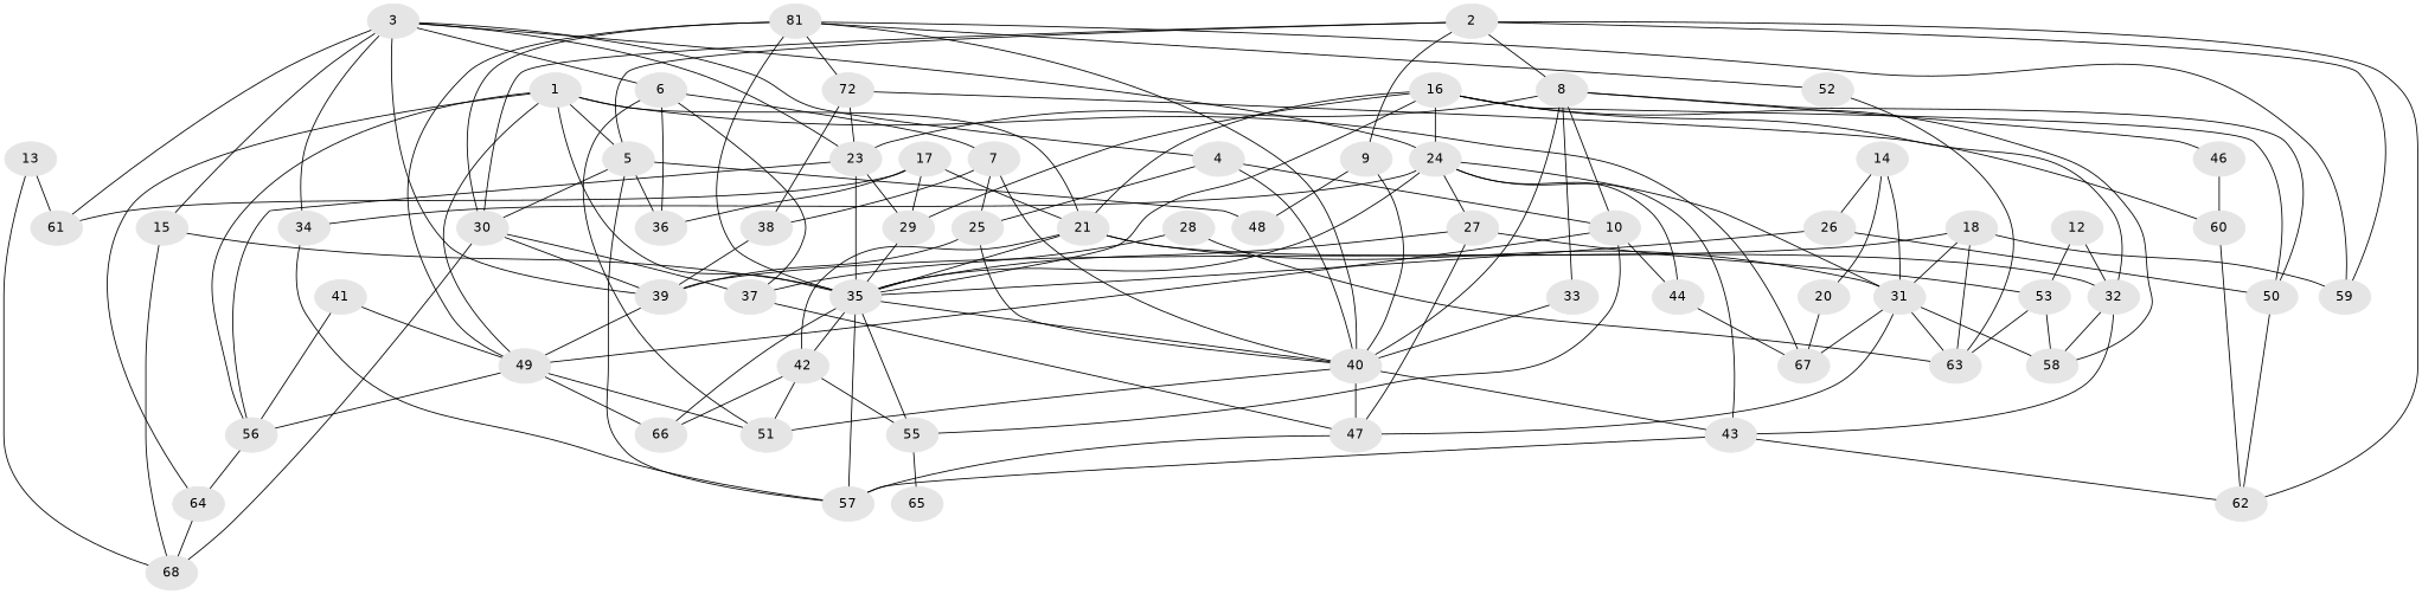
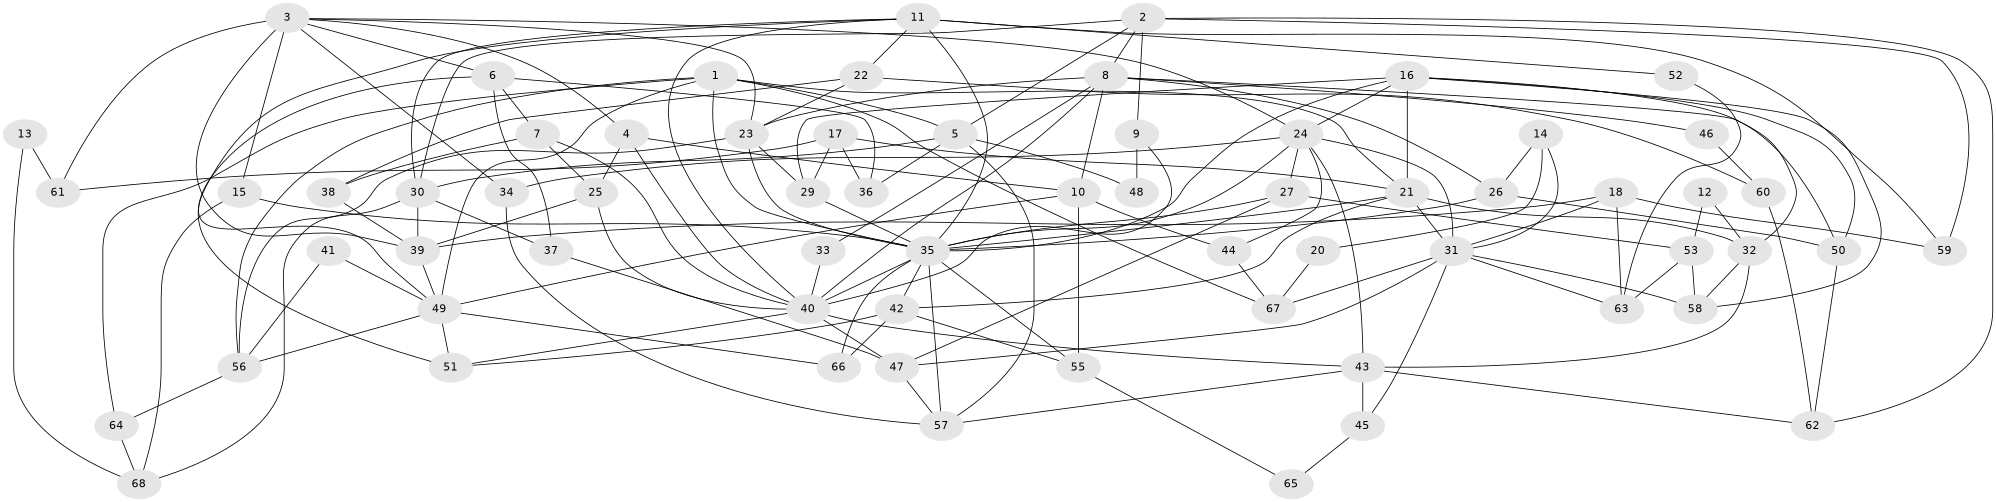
  graph {
    fontname="DejaVu Sans"
    node [color=gray90 fontname="DejaVu Sans" style=filled]
    edge [fontname="DejaVu Sans" weight=1.0]
    1
    5
    21
    35
    49
    56
    64
    67
    30
    36
    48
    57
    32
    31
    42
    29
    40
    55
    66
    51
    68
    2
    8
    9
    59
    62
    23
    10
    26
    33
    46
    50
    39
    37
    3
    4
    6
    15
    24
    34
    61
    25
    7
    44
    27
    43
    47
    38
    60
    65
-   11 [label=81]
-   22 [label=72]
+   11
+   22
    52
    63
    12
    53
    58
    13
    14
    20
+   45
    16
    17
    18
    41
-   28
    1 -- 5
    1 -- 21
    1 -- 35
    1 -- 49
    1 -- 56
    1 -- 64
    1 -- 67
    5 -- 30 [weight=2.0]
    5 -- 36
    5 -- 48
    5 -- 57
    21 -- 35
    21 -- 32
    21 -- 31
    21 -- 42
    35 -- 57
    35 -- 42
    35 -- 40
    35 -- 55
    35 -- 66
    49 -- 56
    49 -- 66
    49 -- 51
    56 -- 64
    64 -- 68
    30 -- 68
    30 -- 39
    30 -- 37
    32 -- 43
    32 -- 58
    31 -- 67
    31 -- 47
    31 -- 63
    31 -- 58
+   31 -- 45
    42 -- 55
    42 -- 66
    42 -- 51
    29 -- 35
    40 -- 51
    40 -- 43
    40 -- 47
    55 -- 65
    2 -- 5
    2 -- 30
    2 -- 8
    2 -- 9
    2 -- 59
    2 -- 62
    8 -- 40
    8 -- 23
    8 -- 10
+   8 -- 26
    8 -- 33
    8 -- 46
    8 -- 50
    9 -- 48
    9 -- 40
    23 -- 35 [weight=5.0]
    23 -- 56
    23 -- 29 [weight=2.0]
    10 -- 49
    10 -- 55
    10 -- 44
    26 -- 35
    26 -- 50
    33 -- 40
    46 -- 60
    50 -- 62
    39 -- 49
    37 -- 47
    3 -- 23
    3 -- 39 [weight=2.0]
    3 -- 4
    3 -- 6
    3 -- 15
    3 -- 24
    3 -- 34
    3 -- 61
    4 -- 40
    4 -- 10
    4 -- 25
    6 -- 36
    6 -- 51
    6 -- 37
    6 -- 7
    15 -- 35
    15 -- 68
    24 -- 35
    24 -- 31
    24 -- 34
    24 -- 44
    24 -- 27
    24 -- 43
    34 -- 57
    25 -- 40
    25 -- 39
    7 -- 40
    7 -- 25
    7 -- 38
    44 -- 67
    27 -- 35
    27 -- 47
    27 -- 53
    43 -- 57
    43 -- 62
+   43 -- 45
    47 -- 57
    38 -- 39
    60 -- 62
    11 -- 35 [weight=2.0]
    11 -- 49
    11 -- 30
    11 -- 40
    11 -- 59
    11 -- 22
    11 -- 52
    22 -- 23
    22 -- 38
    22 -- 60
    52 -- 63
    12 -- 32
    12 -- 53
    53 -- 63
    53 -- 58
    13 -- 68
    13 -- 61
    14 -- 31
    14 -- 26
    14 -- 20
    20 -- 67
+   45 -- 65
    16 -- 21 [weight=3.0]
    16 -- 35
    16 -- 32
    16 -- 29
    16 -- 50
    16 -- 24 [weight=3.0]
    16 -- 58
    17 -- 21
    17 -- 36
    17 -- 29
    17 -- 61
    18 -- 31
    18 -- 59
    18 -- 39
    18 -- 63
    41 -- 49
    41 -- 56
-   28 -- 37
-   28 -- 63
  }
